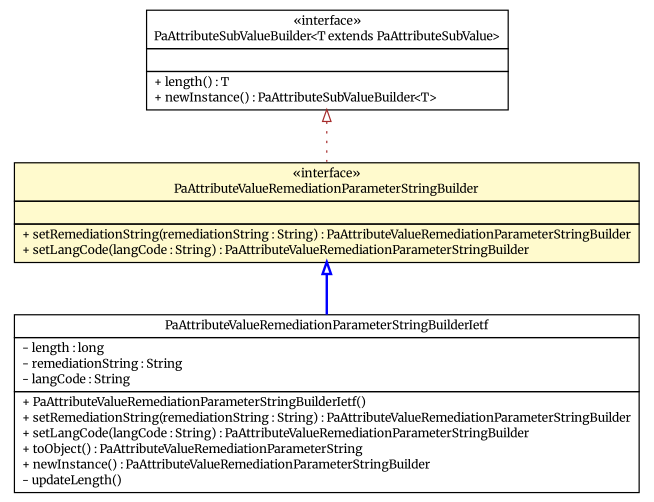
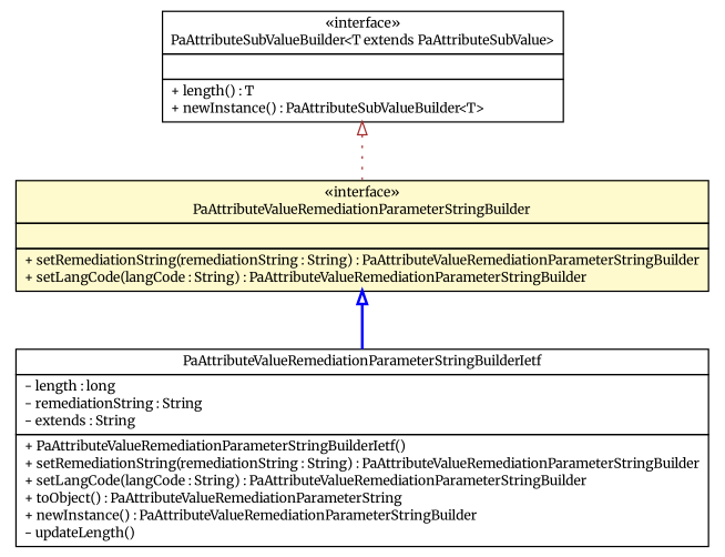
  digraph {
    fontname=Merriweather
    nodesep=0.25
    ranksep=0.5
    node [fontcolor=black fontname=Merriweather fontsize=10.0 shape=plaintext]
    edge [arrowtail=empty dir=back fontname=Merriweather fontsize=10 headport=p labelfontname=Helvetica labelfontsize=10 tailport=p]
    n1 [label=<<table title="org.ietf.nea.pa.attribute.util.PaAttributeValueRemediationParameterStringBuilder" border="0" cellborder="1" cellspacing="0" cellpadding="2" port="p" bgcolor="lemonChiffon" href="./PaAttributeValueRemediationParameterStringBuilder.html"> 		<tr><td><table border="0" cellspacing="0" cellpadding="1"> <tr><td align="center" balign="center"> &#171;interface&#187; </td></tr> <tr><td align="center" balign="center"> PaAttributeValueRemediationParameterStringBuilder </td></tr> 		</table></td></tr> 		<tr><td><table border="0" cellspacing="0" cellpadding="1"> <tr><td align="left" balign="left">  </td></tr> 		</table></td></tr> 		<tr><td><table border="0" cellspacing="0" cellpadding="1"> <tr><td align="left" balign="left"> + setRemediationString(remediationString : String) : PaAttributeValueRemediationParameterStringBuilder </td></tr> <tr><td align="left" balign="left"> + setLangCode(langCode : String) : PaAttributeValueRemediationParameterStringBuilder </td></tr> 		</table></td></tr> 		</table>>]
-   n2 [label=<<table title="org.ietf.nea.pa.attribute.util.PaAttributeValueRemediationParameterStringBuilderIetf" border="0" cellborder="1" cellspacing="0" cellpadding="2" port="p" href="./PaAttributeValueRemediationParameterStringBuilderIetf.html"> 		<tr><td><table border="0" cellspacing="0" cellpadding="1"> <tr><td align="center" balign="center"> PaAttributeValueRemediationParameterStringBuilderIetf </td></tr> 		</table></td></tr> 		<tr><td><table border="0" cellspacing="0" cellpadding="1"> <tr><td align="left" balign="left"> - length : long </td></tr> <tr><td align="left" balign="left"> - remediationString : String </td></tr> <tr><td align="left" balign="left"> - langCode : String </td></tr> 		</table></td></tr> 		<tr><td><table border="0" cellspacing="0" cellpadding="1"> <tr><td align="left" balign="left"> + PaAttributeValueRemediationParameterStringBuilderIetf() </td></tr> <tr><td align="left" balign="left"> + setRemediationString(remediationString : String) : PaAttributeValueRemediationParameterStringBuilder </td></tr> <tr><td align="left" balign="left"> + setLangCode(langCode : String) : PaAttributeValueRemediationParameterStringBuilder </td></tr> <tr><td align="left" balign="left"> + toObject() : PaAttributeValueRemediationParameterString </td></tr> <tr><td align="left" balign="left"> + newInstance() : PaAttributeValueRemediationParameterStringBuilder </td></tr> <tr><td align="left" balign="left"> - updateLength() </td></tr> 		</table></td></tr> 		</table>>]
+   n2 [label=<<table title="org.ietf.nea.pa.attribute.util.PaAttributeValueRemediationParameterStringBuilderIetf" border="0" cellborder="1" cellspacing="0" cellpadding="2" port="p" href="./PaAttributeValueRemediationParameterStringBuilderIetf.html"> 		<tr><td><table border="0" cellspacing="0" cellpadding="1"> <tr><td align="center" balign="center"> PaAttributeValueRemediationParameterStringBuilderIetf </td></tr> 		</table></td></tr> 		<tr><td><table border="0" cellspacing="0" cellpadding="1"> <tr><td align="left" balign="left"> - length : long </td></tr> <tr><td align="left" balign="left"> - remediationString : String </td></tr> <tr><td align="left" balign="left"> - extends : String </td></tr> 		</table></td></tr> 		<tr><td><table border="0" cellspacing="0" cellpadding="1"> <tr><td align="left" balign="left"> + PaAttributeValueRemediationParameterStringBuilderIetf() </td></tr> <tr><td align="left" balign="left"> + setRemediationString(remediationString : String) : PaAttributeValueRemediationParameterStringBuilder </td></tr> <tr><td align="left" balign="left"> + setLangCode(langCode : String) : PaAttributeValueRemediationParameterStringBuilder </td></tr> <tr><td align="left" balign="left"> + toObject() : PaAttributeValueRemediationParameterString </td></tr> <tr><td align="left" balign="left"> + newInstance() : PaAttributeValueRemediationParameterStringBuilder </td></tr> <tr><td align="left" balign="left"> - updateLength() </td></tr> 		</table></td></tr> 		</table>>]
    n3 [label=<<table title="org.ietf.nea.pa.attribute.util.PaAttributeSubValueBuilder" border="0" cellborder="1" cellspacing="0" cellpadding="2" port="p" href="./PaAttributeSubValueBuilder.html"> 		<tr><td><table border="0" cellspacing="0" cellpadding="1"> <tr><td align="center" balign="center"> &#171;interface&#187; </td></tr> <tr><td align="center" balign="center"> PaAttributeSubValueBuilder&lt;T extends PaAttributeSubValue&gt; </td></tr> 		</table></td></tr> 		<tr><td><table border="0" cellspacing="0" cellpadding="1"> <tr><td align="left" balign="left">  </td></tr> 		</table></td></tr> 		<tr><td><table border="0" cellspacing="0" cellpadding="1"> <tr><td align="left" balign="left"> + length() : T </td></tr> <tr><td align="left" balign="left"> + newInstance() : PaAttributeSubValueBuilder&lt;T&gt; </td></tr> 		</table></td></tr> 		</table>>]
    n1 -> n2 [color=blue style=bold]
    n3 -> n1 [color=brown style=dotted]
  }
